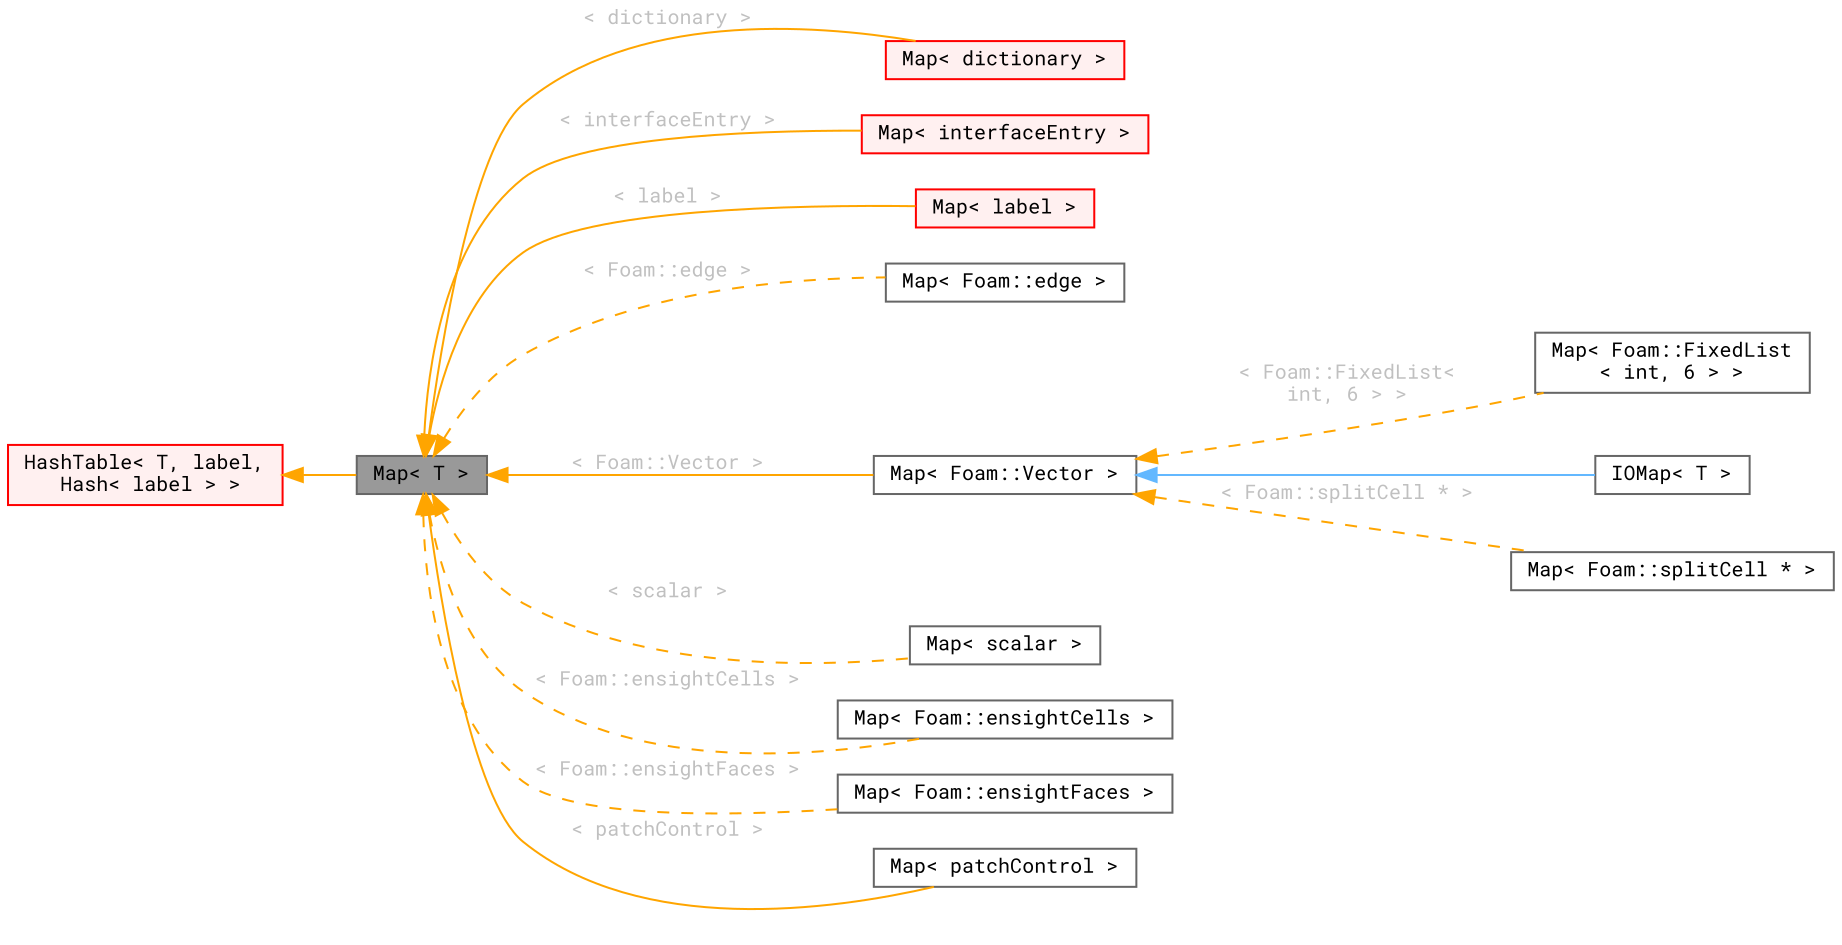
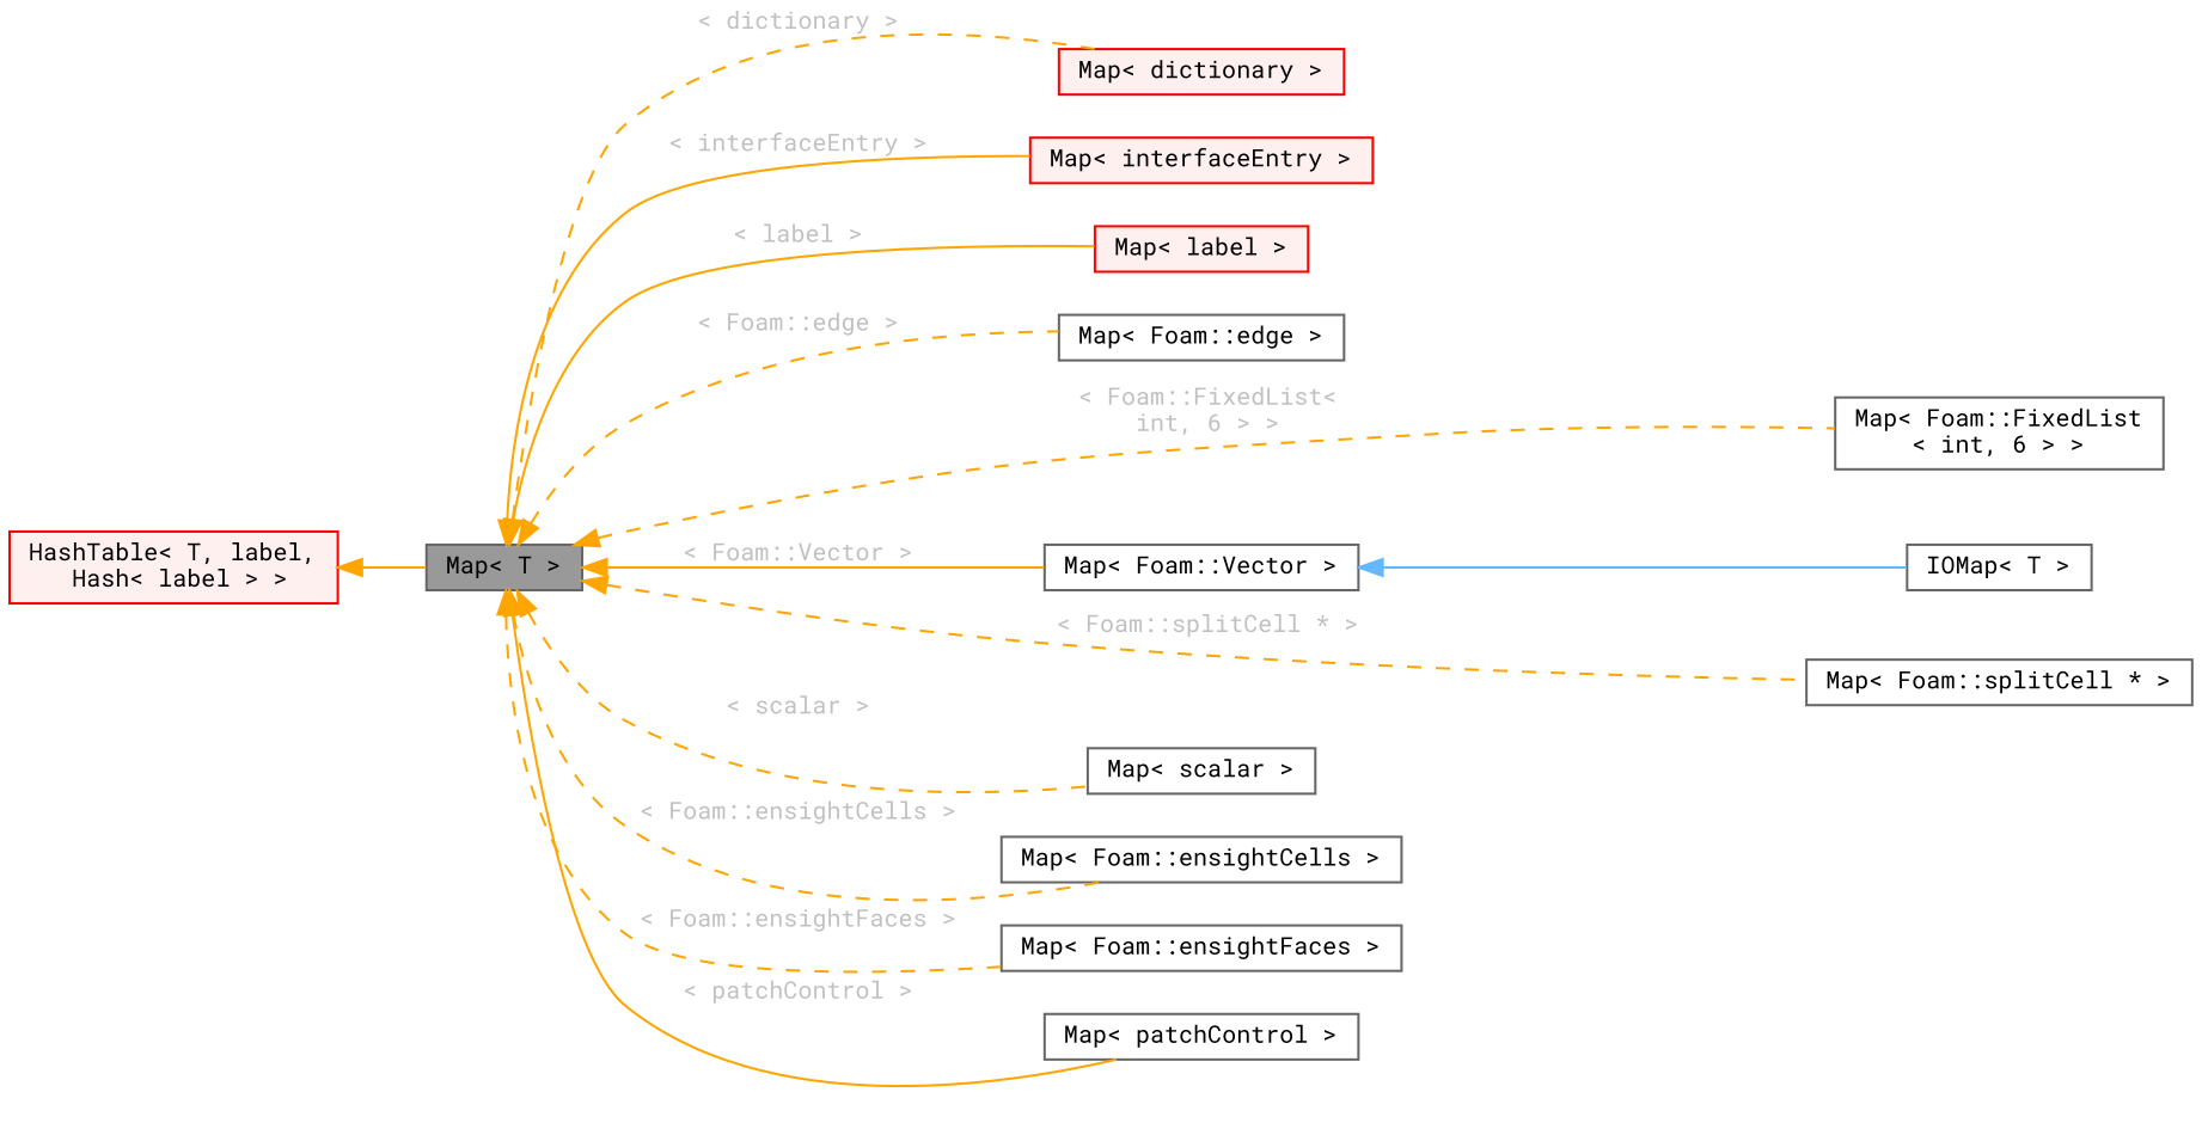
  digraph {
    fontname="Roboto Mono"
    rankdir=LR
    node [color=gray40 fillcolor=white fontname="Roboto Mono" fontsize=10 shape=box style=filled]
    edge [color=orange dir=back fontcolor=grey fontname="Roboto Mono" fontsize=10 labelfontname=Helvetica labelfontsize=10 style=dashed]
    n1 [fillcolor=grey60 fontcolor=black height=0.2 label="Map\< T \>" width=0.4]
    n2 [color=red fillcolor="#FFF0F0" height=0.2 label="Map\< dictionary \>" width=0.4]
    n3 [color=red fillcolor="#FFF0F0" height=0.2 label="Map\< interfaceEntry \>" width=0.4]
    n4 [color=red fillcolor="#FFF0F0" height=0.2 label="Map\< label \>" width=0.4]
    n5 [height=0.2 label="Map\< Foam::edge \>" width=0.4]
    n6 [height=0.2 label="Map\< Foam::Vector \>" width=0.4]
    n7 [height=0.2 label="Map\< scalar \>" width=0.4]
    n8 [height=0.2 label="Map\< Foam::ensightCells \>" width=0.4]
    n9 [height=0.2 label="Map\< Foam::ensightFaces \>" width=0.4]
    n10 [height=0.2 label="Map\< Foam::FixedList\l\< int, 6 \> \>" width=0.4]
    n11 [height=0.2 label="Map\< patchControl \>" width=0.4]
    n12 [height=0.2 label="Map\< Foam::splitCell * \>" width=0.4]
    n13 [height=0.2 label="IOMap\< T \>" width=0.4]
    n14 [color=red fillcolor="#FFF0F0" height=0.2 label="HashTable\< T, label,\l Hash\< label \> \>" width=0.4]
-   n1 -> n2 [label=" \< dictionary \>" style=solid]
+   n1 -> n2 [label=" \< dictionary \>"]
    n1 -> n3 [label=" \< interfaceEntry \>" style=solid]
    n1 -> n4 [label=" \< label \>" style=solid]
    n1 -> n5 [label=" \< Foam::edge \>"]
    n1 -> n6 [label=" \< Foam::Vector \>" style=solid]
    n1 -> n7 [label=" \< scalar \>"]
    n1 -> n8 [label=" \< Foam::ensightCells \>"]
    n1 -> n9 [label=" \< Foam::ensightFaces \>"]
-   n6 -> n10 [label=" \< Foam::FixedList\<\l int, 6 \> \>"]
+   n1 -> n10 [label=" \< Foam::FixedList\<\l int, 6 \> \>"]
    n1 -> n11 [label=" \< patchControl \>" style=solid]
-   n6 -> n12 [label=" \< Foam::splitCell * \>"]
+   n1 -> n12 [label=" \< Foam::splitCell * \>"]
    n6 -> n13 [color=steelblue1 style=solid fontcolor=""]
    n14 -> n1 [style=solid fontcolor=""]
  }
